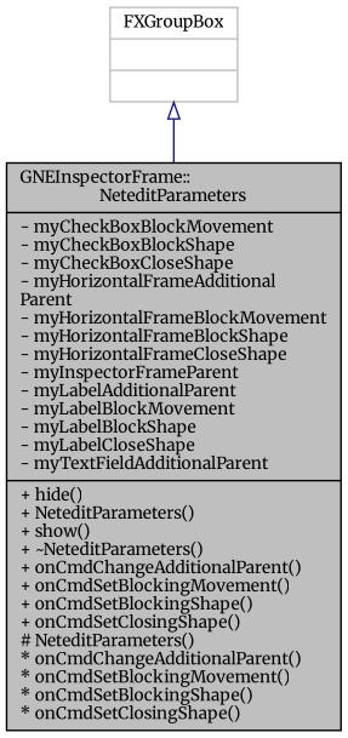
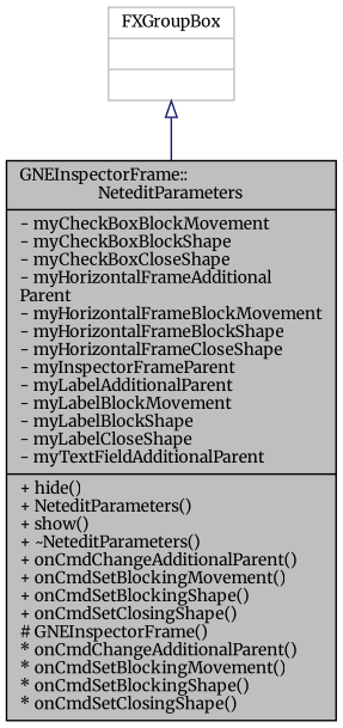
  digraph {
    fontname=Merriweather
    node [fontname=Merriweather fontsize=10 shape=record style=filled]
-   n1 [color=black fillcolor=grey75 fontcolor=black height=0.2 label="{GNEInspectorFrame::\lNeteditParameters\n|- myCheckBoxBlockMovement\l- myCheckBoxBlockShape\l- myCheckBoxCloseShape\l- myHorizontalFrameAdditional\lParent\l- myHorizontalFrameBlockMovement\l- myHorizontalFrameBlockShape\l- myHorizontalFrameCloseShape\l- myInspectorFrameParent\l- myLabelAdditionalParent\l- myLabelBlockMovement\l- myLabelBlockShape\l- myLabelCloseShape\l- myTextFieldAdditionalParent\l|+ hide()\l+ NeteditParameters()\l+ show()\l+ ~NeteditParameters()\l+ onCmdChangeAdditionalParent()\l+ onCmdSetBlockingMovement()\l+ onCmdSetBlockingShape()\l+ onCmdSetClosingShape()\l# NeteditParameters()\l* onCmdChangeAdditionalParent()\l* onCmdSetBlockingMovement()\l* onCmdSetBlockingShape()\l* onCmdSetClosingShape()\l}" width=0.4]
+   n1 [color=black fillcolor=grey75 fontcolor=black height=0.2 label="{GNEInspectorFrame::\lNeteditParameters\n|- myCheckBoxBlockMovement\l- myCheckBoxBlockShape\l- myCheckBoxCloseShape\l- myHorizontalFrameAdditional\lParent\l- myHorizontalFrameBlockMovement\l- myHorizontalFrameBlockShape\l- myHorizontalFrameCloseShape\l- myInspectorFrameParent\l- myLabelAdditionalParent\l- myLabelBlockMovement\l- myLabelBlockShape\l- myLabelCloseShape\l- myTextFieldAdditionalParent\l|+ hide()\l+ NeteditParameters()\l+ show()\l+ ~NeteditParameters()\l+ onCmdChangeAdditionalParent()\l+ onCmdSetBlockingMovement()\l+ onCmdSetBlockingShape()\l+ onCmdSetClosingShape()\l# GNEInspectorFrame()\l* onCmdChangeAdditionalParent()\l* onCmdSetBlockingMovement()\l* onCmdSetBlockingShape()\l* onCmdSetClosingShape()\l}" width=0.4]
    n2 [color=grey75 fillcolor=white height=0.2 label="{FXGroupBox\n||}" width=0.4]
    n2 -> n1 [arrowtail=onormal color=midnightblue dir=back fontname=Merriweather fontsize=10 labelfontname=Helvetica labelfontsize=10 style=solid]
  }
